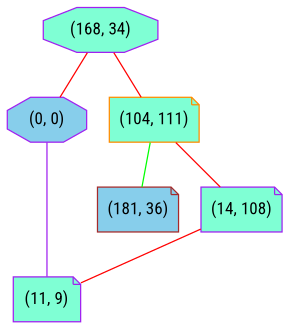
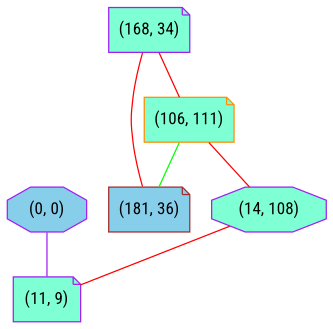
  graph {
    fontname="Roboto Condensed"
    node [color=purple fillcolor=aquamarine fontname="Roboto Condensed" shape=note style=filled]
    edge [color=red fontname="Roboto Condensed" weight=1]
    "(0, 0)" [fillcolor=skyblue shape=octagon]
    n2 [label="(11, 9)"]
-   "(168, 34)" [shape=octagon]
-   "(106, 111)" [color=darkorange label="(104, 111)"]
+   "(168, 34)"
+   "(106, 111)" [color=darkorange]
    n5 [color=brown fillcolor=skyblue label="(181, 36)"]
-   "(14, 108)"
+   "(14, 108)" [shape=octagon]
    "(0, 0)" -- n2 [color=purple weight=4]
    "(168, 34)" -- "(106, 111)"
-   "(168, 34)" -- "(0, 0)"
+   "(168, 34)" -- n5
    "(106, 111)" -- n5 [color=green weight=2]
    "(106, 111)" -- "(14, 108)"
    "(14, 108)" -- n2
  }
